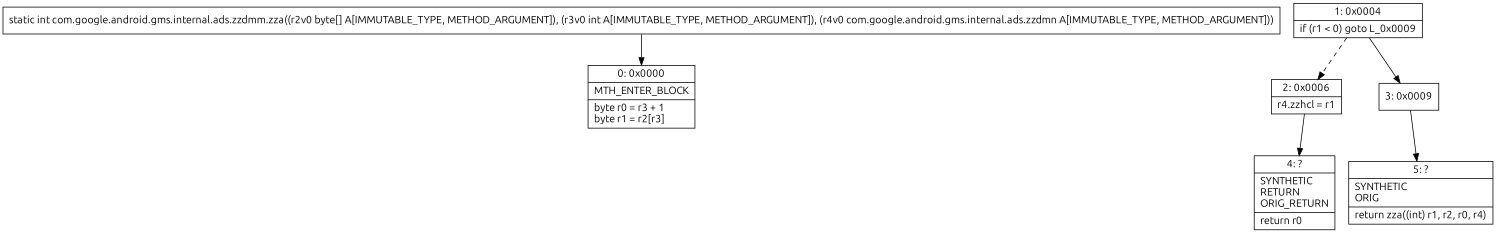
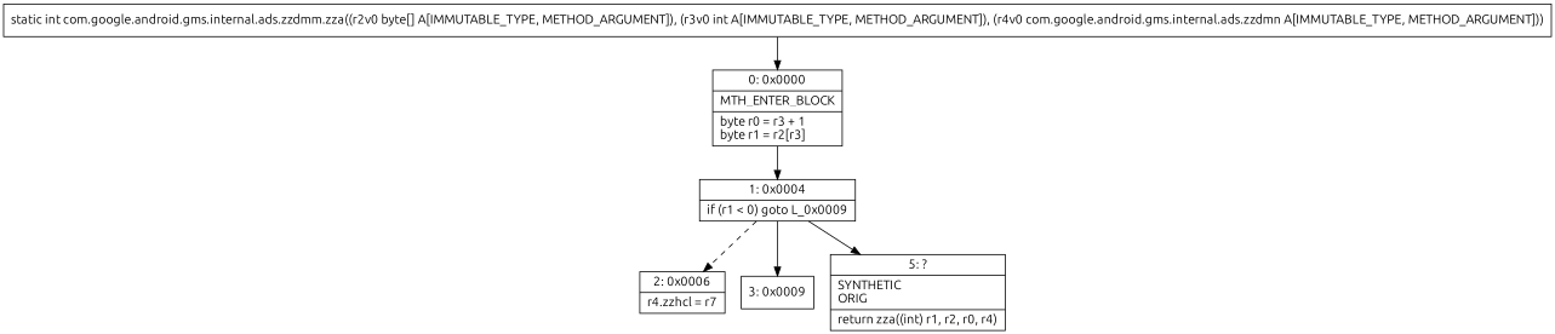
  digraph {
    fontname=Ubuntu
    node [fontname=Ubuntu shape=record]
    edge [fontname=Ubuntu]
    n1 [label="{0\:\ 0x0000|MTH_ENTER_BLOCK\l|byte r0 = r3 + 1\lbyte r1 = r2[r3]\l}"]
    n2 [label="{1\:\ 0x0004|if (r1 \< 0) goto L_0x0009\l}"]
-   n3 [label="{2\:\ 0x0006|r4.zzhcl = r1\l}"]
+   n3 [label="{2\:\ 0x0006|r4.zzhcl = r7\l}"]
    n4 [label="{3\:\ 0x0009}"]
-   n5 [label="{4\:\ ?|SYNTHETIC\lRETURN\lORIG_RETURN\l|return r0\l}"]
    n6 [label="{5\:\ ?|SYNTHETIC\lORIG\l|return zza((int) r1, r2, r0, r4)\l}"]
    n7 [label="{static int com.google.android.gms.internal.ads.zzdmm.zza((r2v0 byte[] A[IMMUTABLE_TYPE, METHOD_ARGUMENT]), (r3v0 int A[IMMUTABLE_TYPE, METHOD_ARGUMENT]), (r4v0 com.google.android.gms.internal.ads.zzdmn A[IMMUTABLE_TYPE, METHOD_ARGUMENT])) }"]
+   n1 -> n2
    n2 -> n3 [style=dashed]
    n2 -> n4
-   n3 -> n5
-   n4 -> n6
+   n2 -> n6
    n7 -> n1
  }
